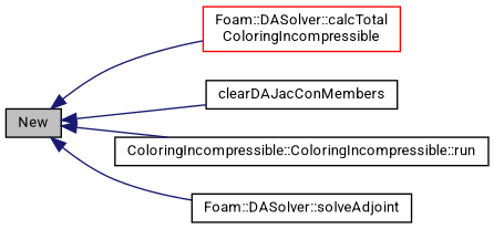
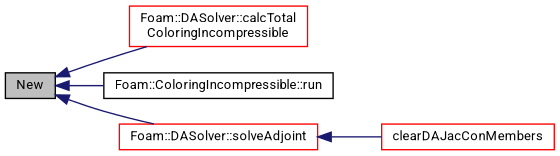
  digraph {
    fontname=Roboto
    rankdir=LR
    node [color=red fontname=Roboto fontsize=10 shape=record]
    edge [color=midnightblue dir=back fontname=Roboto fontsize=10 labelfontname=Helvetica labelfontsize=10 style=solid]
    n1 [color=black fillcolor=grey75 fontcolor=black height=0.2 label=New style=filled width=0.4]
    n2 [height=0.2 label="Foam::DASolver::calcTotal\lColoringIncompressible" width=0.4]
-   n3 [color=black height=0.2 label=clearDAJacConMembers width=0.4]
-   n4 [color=black height=0.2 label="ColoringIncompressible::ColoringIncompressible::run" width=0.4]
-   n5 [color=black height=0.2 label="Foam::DASolver::solveAdjoint" width=0.4]
+   n3 [height=0.2 label=clearDAJacConMembers width=0.4]
+   n4 [color=black height=0.2 label="Foam::ColoringIncompressible::run" width=0.4]
+   n5 [height=0.2 label="Foam::DASolver::solveAdjoint" width=0.4]
    n1 -> n2
-   n1 -> n3
+   n5 -> n3
    n1 -> n4
    n1 -> n5
  }
